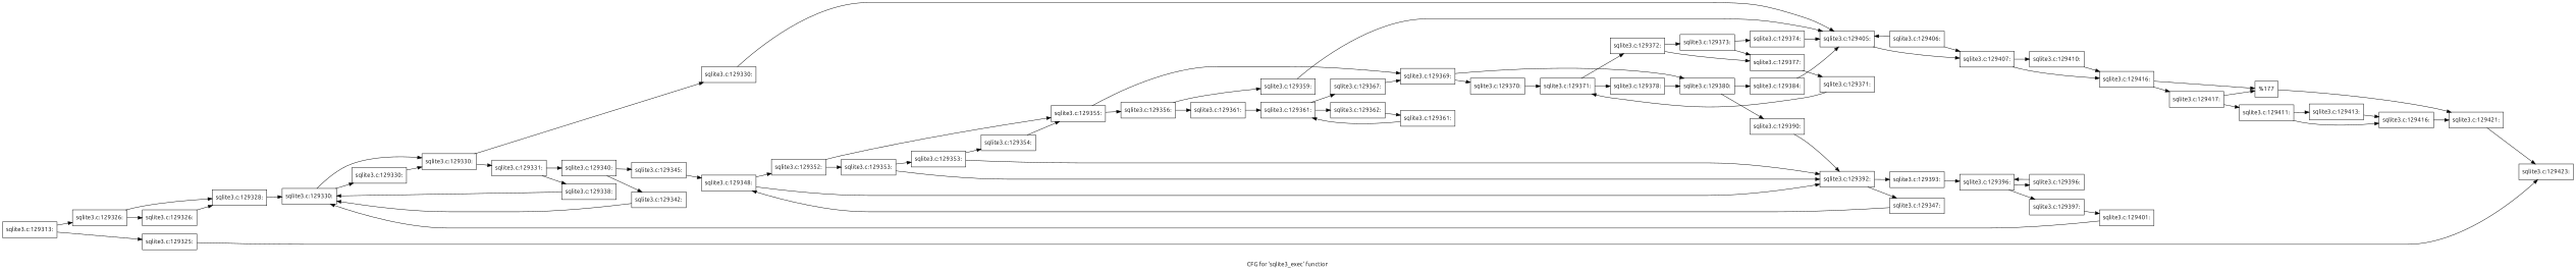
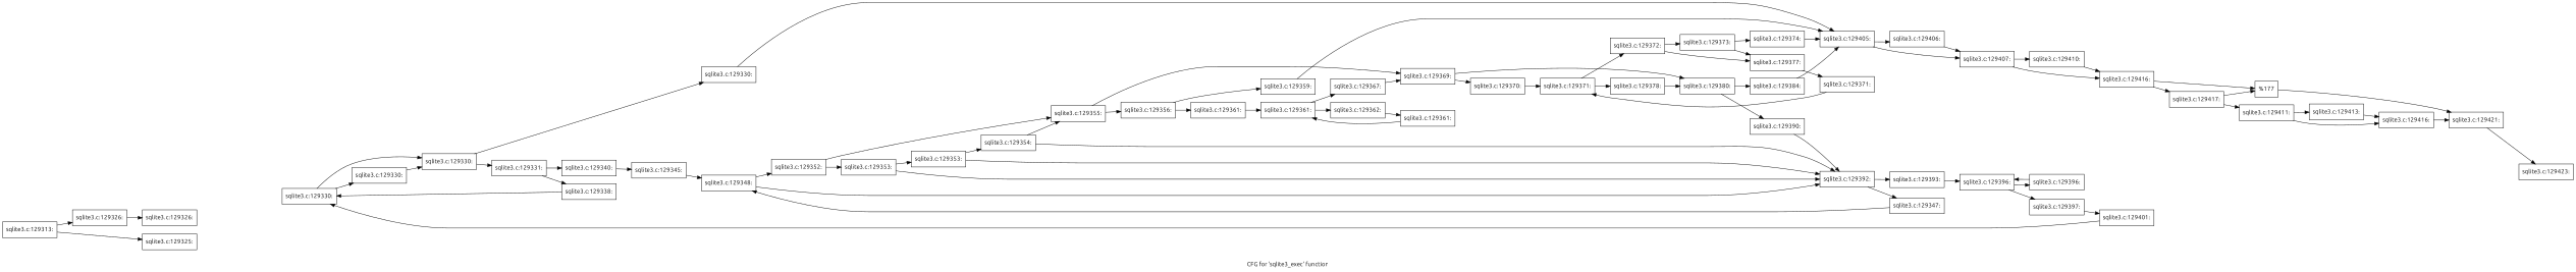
  digraph {
    fontname=Ubuntu
    label="CFG for 'sqlite3_exec' function"
    rankdir=LR
    node [fontname=Ubuntu shape=record]
    edge [fontname=Ubuntu]
    n1 [label="{sqlite3.c:129313:}"]
    n2 [label="{sqlite3.c:129326:}"]
    n3 [label="{sqlite3.c:129325:}"]
    n4 [label="{sqlite3.c:129326:}"]
-   n5 [label="{sqlite3.c:129328:}"]
    n6 [label="{sqlite3.c:129423:}"]
    n7 [label="{sqlite3.c:129330:}"]
    n8 [label="{sqlite3.c:129330:}"]
    n9 [label="{sqlite3.c:129330:}"]
    n10 [label="{sqlite3.c:129331:}"]
    n11 [label="{sqlite3.c:129330:}"]
    n12 [label="{sqlite3.c:129338:}"]
    n13 [label="{sqlite3.c:129340:}"]
    n14 [label="{sqlite3.c:129405:}"]
    n15 [label="{sqlite3.c:129345:}"]
-   n16 [label="{sqlite3.c:129342:}"]
    n17 [label="{sqlite3.c:129406:}"]
    n18 [label="{sqlite3.c:129407:}"]
    n19 [label="{sqlite3.c:129348:}"]
    n20 [label="{sqlite3.c:129352:}"]
    n21 [label="{sqlite3.c:129392:}"]
    n22 [label="{sqlite3.c:129355:}"]
    n23 [label="{sqlite3.c:129353:}"]
    n24 [label="{sqlite3.c:129393:}"]
    n25 [label="{sqlite3.c:129347:}"]
    n26 [label="{sqlite3.c:129369:}"]
    n27 [label="{sqlite3.c:129356:}"]
    n28 [label="{sqlite3.c:129353:}"]
    n29 [label="{sqlite3.c:129396:}"]
    n30 [label="{sqlite3.c:129370:}"]
    n31 [label="{sqlite3.c:129380:}"]
    n32 [label="{sqlite3.c:129359:}"]
    n33 [label="{sqlite3.c:129361:}"]
    n34 [label="{sqlite3.c:129354:}"]
    n35 [label="{sqlite3.c:129371:}"]
    n36 [label="{sqlite3.c:129384:}"]
    n37 [label="{sqlite3.c:129390:}"]
    n38 [label="{sqlite3.c:129361:}"]
    n39 [label="{sqlite3.c:129362:}"]
    n40 [label="{sqlite3.c:129367:}"]
    n41 [label="{sqlite3.c:129410:}"]
    n42 [label="{sqlite3.c:129416:}"]
    n43 [label="{sqlite3.c:129361:}"]
    n44 [label="{sqlite3.c:129372:}"]
    n45 [label="{sqlite3.c:129378:}"]
    n46 [label="{sqlite3.c:129377:}"]
    n47 [label="{sqlite3.c:129373:}"]
    n48 [label="{sqlite3.c:129371:}"]
    n49 [label="{sqlite3.c:129374:}"]
    n50 [label="{sqlite3.c:129396:}"]
    n51 [label="{sqlite3.c:129397:}"]
    n52 [label="{sqlite3.c:129401:}"]
    n53 [label="{sqlite3.c:129417:}"]
    n54 [label="{%177}"]
    n55 [label="{sqlite3.c:129411:}"]
    n56 [label="{sqlite3.c:129413:}"]
    n57 [label="{sqlite3.c:129416:}"]
    n58 [label="{sqlite3.c:129421:}"]
    n1 -> n2
    n1 -> n3
    n2 -> n4
-   n2 -> n5
-   n3 -> n6
-   n4 -> n5
-   n5 -> n7
    n7 -> n8
    n7 -> n9
    n8 -> n9
    n9 -> n10
    n9 -> n11
    n10 -> n12
    n10 -> n13
    n11 -> n14
    n12 -> n7
    n13 -> n15
-   n13 -> n16
-   n17 -> n14
+   n14 -> n17
    n14 -> n18
    n15 -> n19
-   n16 -> n7
    n17 -> n18
    n18 -> n41
    n18 -> n42
    n19 -> n20
    n19 -> n21
    n20 -> n22
    n20 -> n23
    n21 -> n24
    n21 -> n25
    n22 -> n26
    n22 -> n27
    n23 -> n21
    n23 -> n28
    n24 -> n29
    n25 -> n19
    n26 -> n30
    n26 -> n31
    n27 -> n32
    n27 -> n33
    n28 -> n21
    n28 -> n34
    n29 -> n50
    n29 -> n51
    n30 -> n35
    n31 -> n36
    n31 -> n37
    n32 -> n14
    n33 -> n38
+   n34 -> n21
    n34 -> n22
    n35 -> n44
    n35 -> n45
    n36 -> n14
    n37 -> n21
    n38 -> n39
    n38 -> n40
    n39 -> n43
    n40 -> n26
    n41 -> n42
    n42 -> n53
    n42 -> n54
    n43 -> n38
    n44 -> n46
    n44 -> n47
    n45 -> n31
    n46 -> n48
    n47 -> n46
    n47 -> n49
    n48 -> n35
    n49 -> n14
    n50 -> n29
    n51 -> n52
    n52 -> n7
    n53 -> n54
    n53 -> n55
    n54 -> n58
    n55 -> n56
    n55 -> n57
    n56 -> n57
    n57 -> n58
    n58 -> n6
  }
